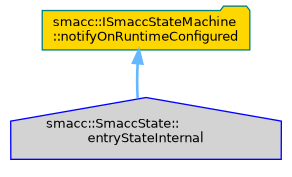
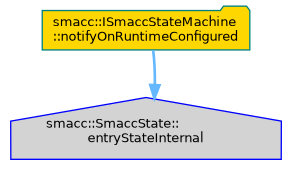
  digraph {
    rankdir=TB
    node [fontname=Helvetica fontsize=10 style=filled]
    n1 [color=teal fillcolor=gold fontcolor=black height=0.2 label="smacc::ISmaccStateMachine\l::notifyOnRuntimeConfigured" shape=folder width=0.4]
    n2 [color=blue fillcolor=lightgrey height=0.2 label="smacc::SmaccState::\lentryStateInternal" shape=house width=0.4]
-   n1 -> n2 [color=steelblue1 dir=back fontname=Helvetica fontsize=10 labelfontname=Helvetica labelfontsize=10 style=bold]
+   n2 -> n1 [color=steelblue1 dir=back fontname=Helvetica fontsize=10 labelfontname=Helvetica labelfontsize=10 style=bold]
  }
